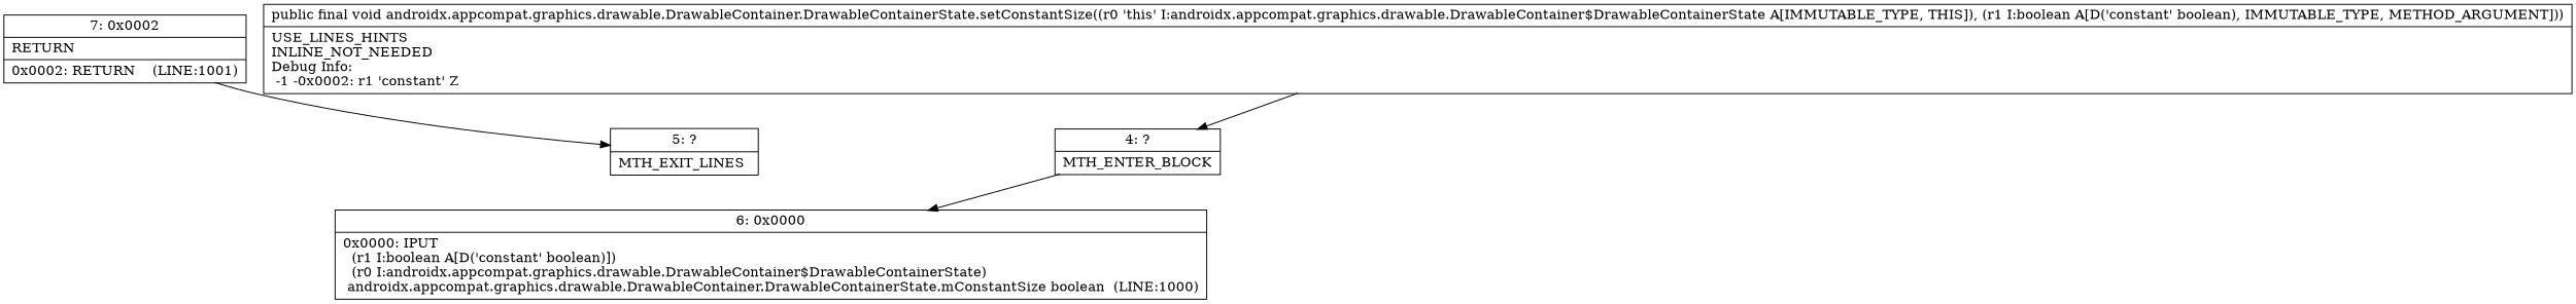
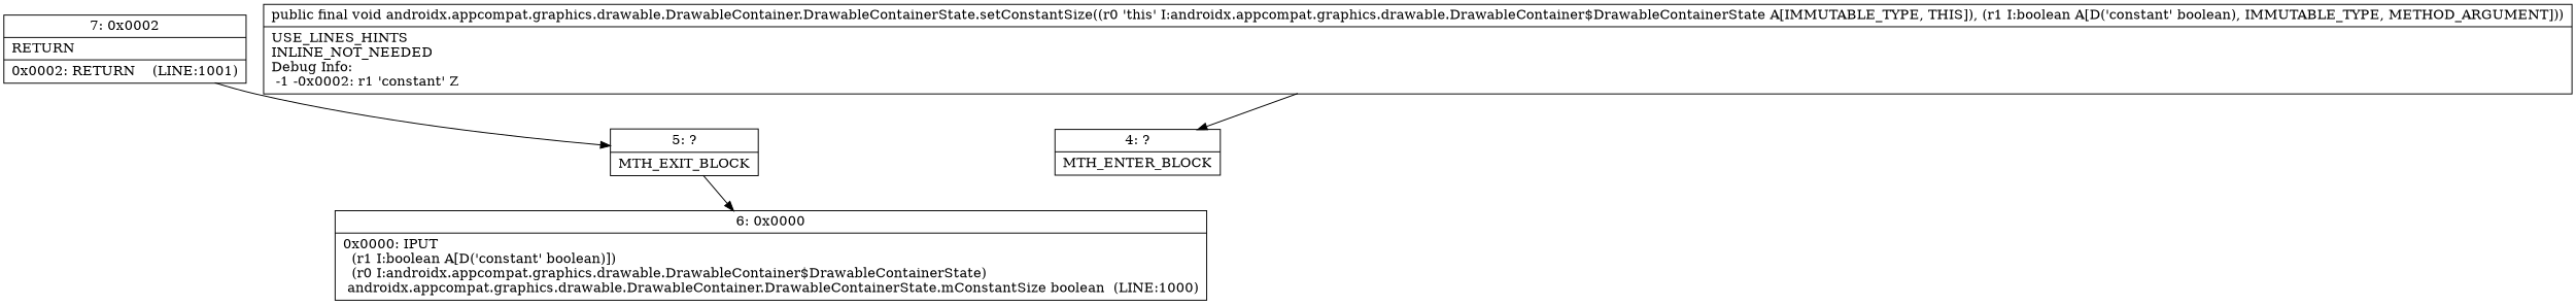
  digraph {
    node [shape=record]
    n1 [label="{4\:\ ?|MTH_ENTER_BLOCK\l}"]
    n2 [label="{6\:\ 0x0000|0x0000: IPUT  \l  (r1 I:boolean A[D('constant' boolean)])\l  (r0 I:androidx.appcompat.graphics.drawable.DrawableContainer$DrawableContainerState)\l androidx.appcompat.graphics.drawable.DrawableContainer.DrawableContainerState.mConstantSize boolean  (LINE:1000)\l}"]
    n3 [label="{7\:\ 0x0002|RETURN\l|0x0002: RETURN    (LINE:1001)\l}"]
-   n4 [label="{5\:\ ?|MTH_EXIT_LINES\l}"]
+   n4 [label="{5\:\ ?|MTH_EXIT_BLOCK\l}"]
    n5 [label="{public final void androidx.appcompat.graphics.drawable.DrawableContainer.DrawableContainerState.setConstantSize((r0 'this' I:androidx.appcompat.graphics.drawable.DrawableContainer$DrawableContainerState A[IMMUTABLE_TYPE, THIS]), (r1 I:boolean A[D('constant' boolean), IMMUTABLE_TYPE, METHOD_ARGUMENT]))  | USE_LINES_HINTS\lINLINE_NOT_NEEDED\lDebug Info:\l  \-1 \-0x0002: r1 'constant' Z\l}"]
-   n1 -> n2
+   n4 -> n2
    n3 -> n4
    n5 -> n1
  }
